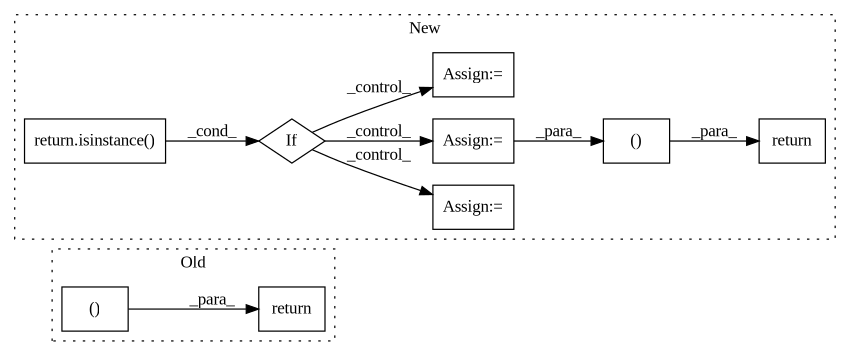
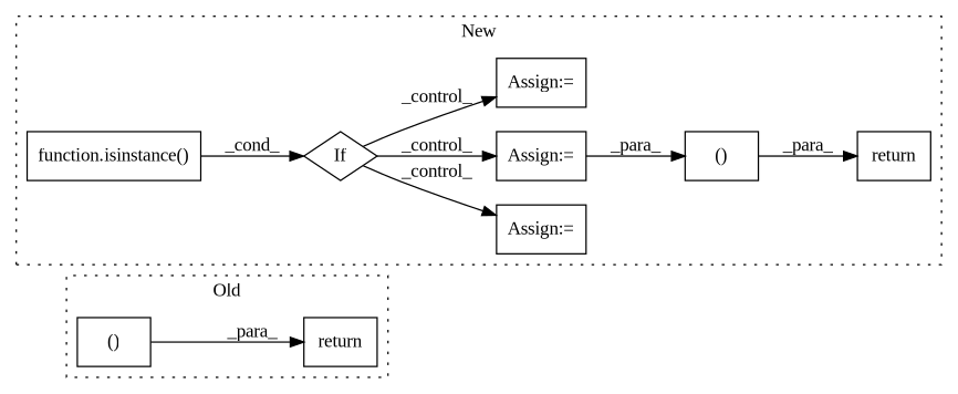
  digraph {
    rankdir=LR
    fontname="Liberation Serif"
    node [a=68 l=3 shape=box fontname="Liberation Serif"]
    edge [fontname="Liberation Serif"]
    n1 [a=54 l=20 label="()" s=14571]
    n2 [a=93 l=7 label=return s=14556]
-   n3 [a=75 l="11,1" label="return.isinstance()" s="14548,14571"]
+   n3 [a=75 l="11,1" label="function.isinstance()" s="14548,14571"]
    n4 [a=96 label=If s=14541 shape=diamond]
    n5 [label="Assign:=" s=14590]
    n6 [label="Assign:=" s=14620]
    n7 [label="Assign:=" s=14656]
    n8 [a=54 l=26 label="()" s=15095]
    n9 [a=93 l=7 label=return s=15080]
    subgraph cluster_1 {
      label=Old
      style=dotted
      n1
      n2
    }
    subgraph cluster_2 {
      label=New
      style=dotted
      n3
      n4
      n5
      n6
      n7
      n8
      n9
    }
    n1 -> n2 [label=_para_]
    n3 -> n4 [label=_cond_]
    n4 -> n5 [label=_control_]
    n4 -> n6 [label=_control_]
    n4 -> n7 [label=_control_]
    n6 -> n8 [label=_para_]
    n8 -> n9 [label=_para_]
  }
